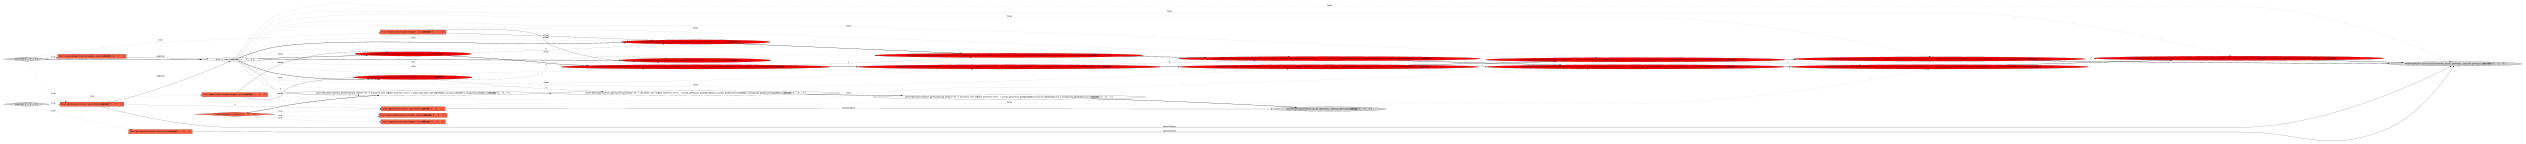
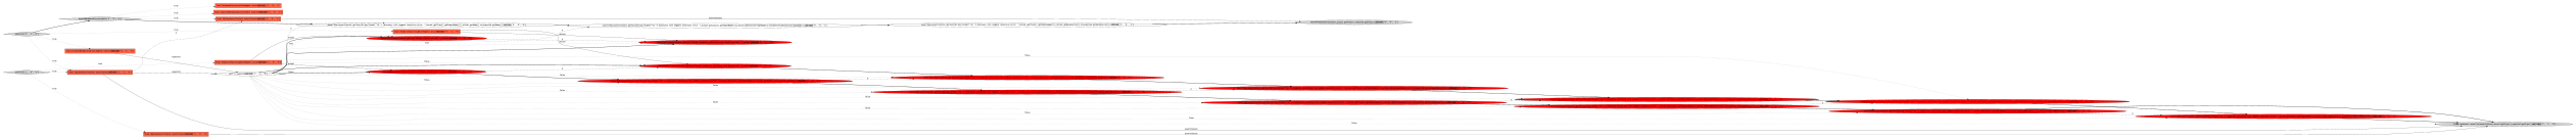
  digraph {
    fontname="Liberation Mono"
    rankdir=LR
    node [fillcolor=red fontname="Liberation Mono" shape=ellipse style=filled]
    edge [fontname="Liberation Mono" style=dotted]
    n1 [label="assertThat(assertContext.getText(String.format(\"`%s`'s readwrite splitting rule segment assertion error: \",actual.getClass().getSimpleName())),actual.getReadDataSources(),is(expected.getReadDataSources()))@@@11@@@['0', '1', '0']"]
    n2 [label="assertThat(assertContext.getText(String.format(\"`%s`'s readwrite splitting rule segment assertion error: \",actual.getClass().getSimpleName())),actual.getLoadBalancer(),is(expected.getLoadBalancer()))@@@12@@@['0', '1', '0']"]
    n3 [fillcolor=lightgray label="PropertiesAssert.assertIs(assertContext,actual.getProps(),expected.getProps())@@@13@@@['1', '1', '0']"]
    n4 [fillcolor=white label="assertThat(assertContext.getText(String.format(\"`%s`'s discovery rule segment assertion error: \",actual.getClass().getSimpleName())),actual.getDiscoveryTypeName(),is(expected.getDiscoveryTypeName()))@@@4@@@['0', '0', '1']"]
    n5 [fillcolor=white label="assertThat(assertContext.getText(String.format(\"`%s`'s discovery rule segment assertion error: \",actual.getClass().getSimpleName())),actual.getDataSources(),is(expected.getDataSources()))@@@5@@@['0', '0', '1']"]
    n6 [fillcolor=lightgray label="assertProps(assertContext,actual.getProps(),expected.getProps())@@@6@@@['0', '0', '1']"]
    n7 [label="assertNotNull(assertContext.getText(\"Actual should exit.\"),actual)@@@7@@@['1', '0', '0']"]
    n8 [label="assertThat(assertContext.getText(String.format(\"`%s`'s read-write splitting rule segment assertion error: \",actual.getClass().getSimpleName())),actual.getName(),is(expected.getName()))@@@8@@@['1', '0', '0']"]
    n9 [label="assertNotNull(assertContext.getText(\"Actual readwrite splitting rule should exit.\"),actual)@@@7@@@['0', '1', '0']"]
    n10 [label="assertThat(assertContext.getText(String.format(\"`%s`'s readwrite splitting rule segment assertion error: \",actual.getClass().getSimpleName())),actual.getName(),is(expected.getName()))@@@8@@@['0', '1', '0']"]
    n11 [label="assertThat(assertContext.getText(String.format(\"`%s`'s read-write splitting rule segment assertion error: \",actual.getClass().getSimpleName())),actual.getAutoAwareResource(),is(expected.getAutoAwareResource()))@@@9@@@['1', '0', '0']"]
    n12 [fillcolor=tomato label="final SQLCaseAssertContext assertContext@@@2@@@['0', '0', '1']" shape=box]
-   n13 [fillcolor=tomato label="assertDatabaseDiscoveryRule['0', '0', '1']" shape=diamond]
+   n13 [fillcolor=lightgray label="assertDatabaseDiscoveryRule['0', '0', '1']" shape=diamond]
    n14 [fillcolor=white label="assertThat(assertContext.getText(String.format(\"`%s`'s discovery rule segment assertion error: \",actual.getClass().getSimpleName())),actual.getName(),is(expected.getName()))@@@3@@@['0', '0', '1']"]
    n15 [fillcolor=tomato label="final DatabaseDiscoveryRuleSegment actual@@@2@@@['0', '0', '1']" shape=box]
    n16 [fillcolor=tomato label="final ExpectedDatabaseDiscoveryRule expected@@@2@@@['0', '0', '1']" shape=box]
    n17 [fillcolor=white label="null == expected@@@3@@@['1', '1', '0']" shape=diamond]
    n18 [label="assertThat(assertContext.getText(String.format(\"`%s`'s readwrite splitting rule segment assertion error: \",actual.getClass().getSimpleName())),actual.getWriteDataSource(),is(expected.getWriteDataSource()))@@@10@@@['0', '1', '0']"]
    n19 [label="assertNull(assertContext.getText(\"Actual should not exit.\"),actual)@@@4@@@['1', '0', '0']"]
    n20 [label="assertThat(assertContext.getText(String.format(\"`%s`'s readwrite splitting rule segment assertion error: \",actual.getClass().getSimpleName())),actual.getAutoAwareResource(),is(expected.getAutoAwareResource()))@@@9@@@['0', '1', '0']"]
    n21 [label="assertNull(assertContext.getText(\"Actual readwrite splitting rule should not exit.\"),actual)@@@4@@@['0', '1', '0']"]
    n22 [label="assertThat(assertContext.getText(String.format(\"`%s`'s read-write splitting rule segment assertion error: \",actual.getClass().getSimpleName())),actual.getWriteDataSource(),is(expected.getWriteDataSource()))@@@10@@@['1', '0', '0']"]
    n23 [label="assertThat(assertContext.getText(String.format(\"`%s`'s read-write splitting rule segment assertion error: \",actual.getClass().getSimpleName())),actual.getReadDataSources(),is(expected.getReadDataSources()))@@@11@@@['1', '0', '0']"]
    n24 [label="assertThat(assertContext.getText(String.format(\"`%s`'s read-write splitting rule segment assertion error: \",actual.getClass().getSimpleName())),actual.getLoadBalancer(),is(expected.getLoadBalancer()))@@@12@@@['1', '0', '0']"]
    n25 [fillcolor=tomato label="final ExceptedReadwriteSplittingRule expected@@@2@@@['0', '1', '0']" shape=box]
    n26 [fillcolor=lightgray label="assertIs['1', '0', '0']" shape=diamond]
    n27 [fillcolor=tomato label="final SQLCaseAssertContext assertContext@@@2@@@['1', '1', '0']" shape=box]
    n28 [fillcolor=tomato label="final SQLCaseAssertContext assertContext@@@2@@@['1', '0', '0']" shape=box]
    n29 [fillcolor=tomato label="final ReadwriteSplittingRuleSegment actual@@@2@@@['1', '0', '0']" shape=box]
    n30 [fillcolor=tomato label="final ReadwriteSplittingRuleSegment actual@@@2@@@['0', '1', '0']" shape=box]
    n31 [fillcolor=lightgray label="assertIs['0', '1', '0']" shape=diamond]
    n1 -> n2 [style=bold]
    n2 -> n3 [style=bold]
    n4 -> n5 [style=bold]
    n5 -> n6 [style=bold]
    n7 -> n8 [style=bold]
    n7 -> n9 [label=0 style=dashed]
    n8 -> n10 [label=0 style=dashed]
    n8 -> n11 [style=bold]
    n9 -> n10 [style=bold]
    n10 -> n20 [style=bold]
    n11 -> n20 [label=0 style=dashed]
    n11 -> n22 [style=bold]
    n12 -> n6 [label=assertContext style=solid]
    n13 -> n12 [label=true]
    n13 -> n14 [style=bold]
    n13 -> n15 [label=true]
    n13 -> n16 [label=true]
    n14 -> n4 [style=bold]
    n17 -> n1 [label=false]
    n17 -> n2 [label=false]
    n17 -> n3 [label=false]
    n17 -> n7 [label=false]
    n17 -> n7 [style=bold]
    n17 -> n8 [label=false]
    n17 -> n9 [label=false]
    n17 -> n9 [style=bold]
    n17 -> n10 [label=false]
    n17 -> n11 [label=false]
    n17 -> n14 [label=0 style=dashed]
    n17 -> n18 [label=false]
    n17 -> n19 [label=true]
    n17 -> n19 [style=bold]
    n17 -> n20 [label=false]
    n17 -> n21 [label=true]
    n17 -> n21 [style=bold]
    n17 -> n22 [label=false]
    n17 -> n23 [label=false]
    n17 -> n24 [label=false]
    n18 -> n1 [style=bold]
    n19 -> n4 [label=0 style=dashed]
    n19 -> n21 [label=0 style=dashed]
    n20 -> n18 [style=bold]
    n22 -> n18 [label=0 style=dashed]
    n22 -> n23 [style=bold]
    n23 -> n1 [label=0 style=dashed]
    n23 -> n24 [style=bold]
    n24 -> n2 [label=0 style=dashed]
    n24 -> n3 [style=bold]
    n25 -> n17 [label=expected style=solid]
    n26 -> n27 [label=true]
    n26 -> n28 [label=true]
    n26 -> n29 [label=true]
    n27 -> n3 [label=assertContext style=solid]
    n27 -> n12 [label=0 style=dashed]
    n27 -> n17 [label=expected style=solid]
    n28 -> n3 [label=assertContext style=solid]
    n29 -> n7 [label=actual style=solid]
    n29 -> n19 [label=actual style=solid]
    n30 -> n9 [label=actual style=solid]
    n30 -> n21 [label=actual style=solid]
-   n31 -> n17 [style=bold]
+   n31 -> n13 [style=bold]
    n31 -> n25 [label=true]
    n31 -> n27 [label=true]
    n31 -> n30 [label=true]
  }
